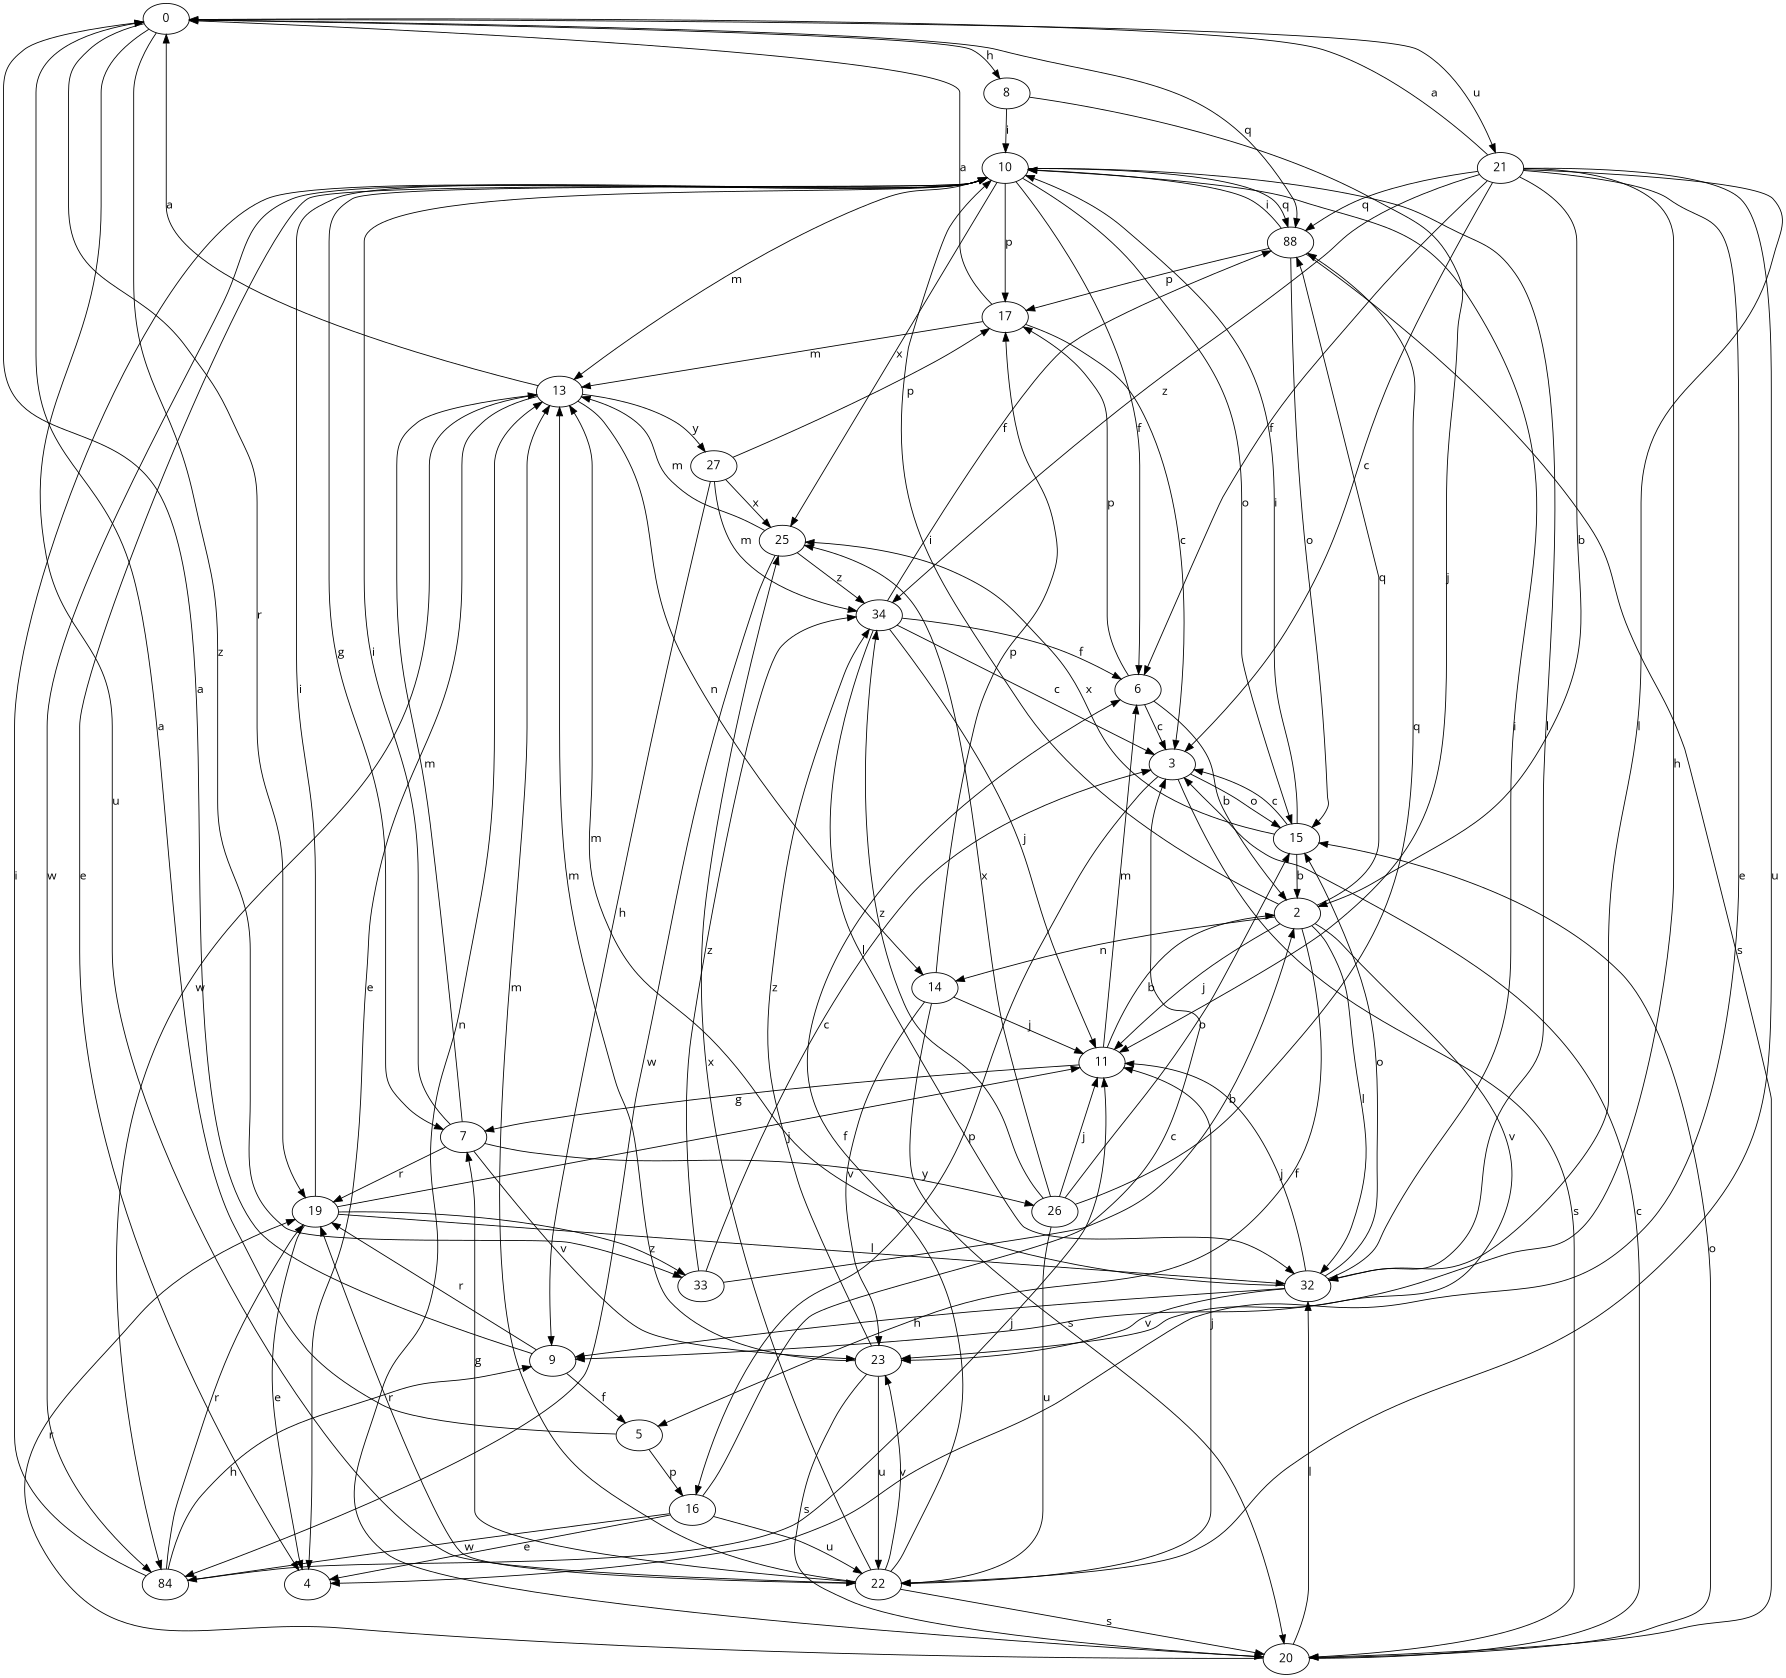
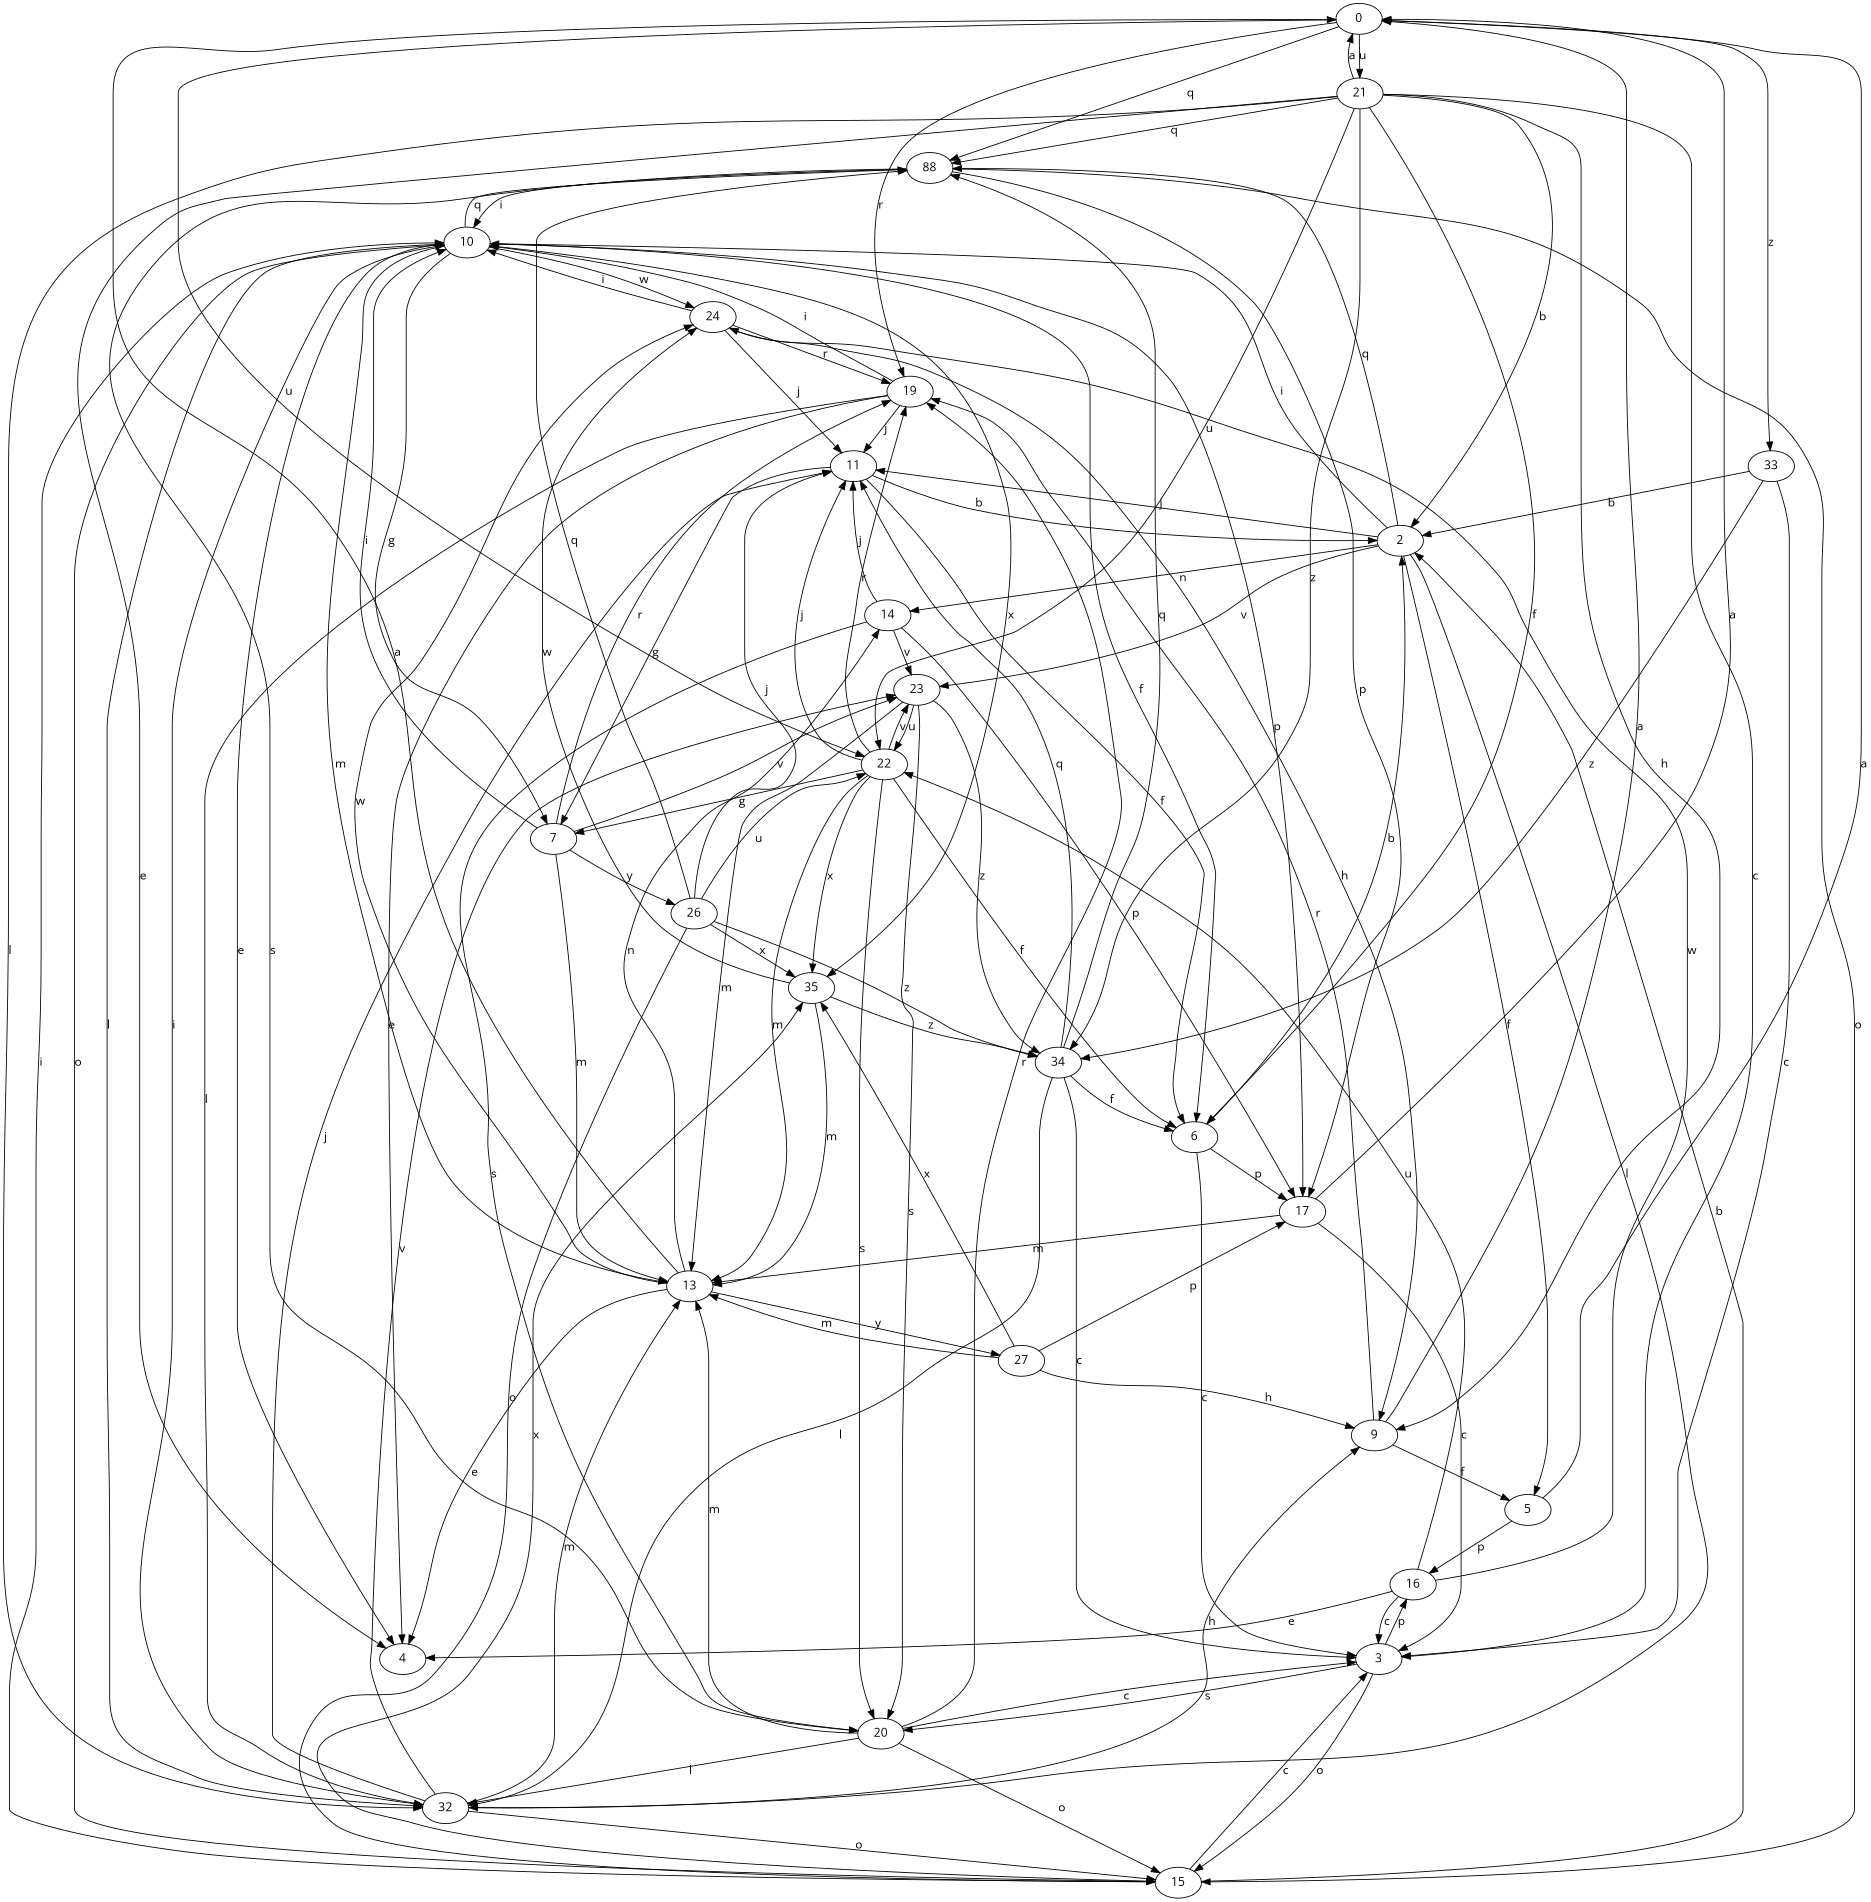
  strict digraph {
    fontname="Open Sans"
    node [fontname="Open Sans"]
    edge [fontname="Open Sans"]
    0
-   8
    n3 [label=88]
    19
    21
    22
    33
    10
    11
    15
    20
    17
    n13 [label=32]
    4
    2
    3
    6
    9
    34
    23
    7
    13
-   25
+   25 [label=35]
    5
    14
    16
-   24 [label=84]
+   24
    26
    27
-   0 -> 8 [label=h]
    0 -> n3 [label=q]
    0 -> 19 [label=r]
    0 -> 21 [label=u]
    0 -> 22 [label=u]
    0 -> 33 [label=z]
-   8 -> 10 [label=i]
-   8 -> 11 [label=j]
    n3 -> 10 [label=i]
    n3 -> 15 [label=o]
    n3 -> 20 [label=s]
    n3 -> 17 [label=p]
-   19 -> 33 [label=z]
    19 -> 10 [label=i]
    19 -> 11 [label=j]
    19 -> n13 [label=l]
    19 -> 4 [label=e]
    21 -> 0 [label=a]
    21 -> n3 [label=q]
    21 -> 22 [label=u]
    21 -> n13 [label=l]
    21 -> 4 [label=e]
    21 -> 2 [label=b]
    21 -> 3 [label=c]
    21 -> 6 [label=f]
    21 -> 9 [label=h]
    21 -> 34 [label=z]
    22 -> 19 [label=r]
    22 -> 11 [label=j]
    22 -> 20 [label=s]
    22 -> 6 [label=f]
    22 -> 23 [label=v]
    22 -> 7 [label=g]
    22 -> 13 [label=m]
    22 -> 25 [label=x]
    33 -> 2 [label=b]
    33 -> 3 [label=c]
    33 -> 34 [label=z]
    10 -> n3 [label=q]
    10 -> 15 [label=o]
    10 -> 17 [label=p]
    10 -> n13 [label=l]
    10 -> 4 [label=e]
    10 -> 6 [label=f]
    10 -> 7 [label=g]
    10 -> 13 [label=m]
    10 -> 25 [label=x]
    10 -> 24 [label=w]
    11 -> 2 [label=b]
-   11 -> 6 [label=m]
+   11 -> 6 [label=f]
    11 -> 7 [label=g]
    15 -> 10 [label=i]
    15 -> 2 [label=b]
    15 -> 3 [label=c]
    15 -> 25 [label=x]
    20 -> 19 [label=r]
    20 -> 15 [label=o]
    20 -> n13 [label=l]
    20 -> 3 [label=c]
-   20 -> 13 [label=n]
+   20 -> 13 [label=m]
    17 -> 0 [label=a]
    17 -> 3 [label=c]
    17 -> 13 [label=m]
    n13 -> 10 [label=i]
    n13 -> 11 [label=j]
    n13 -> 15 [label=o]
    n13 -> 9 [label=h]
    n13 -> 23 [label=v]
    n13 -> 13 [label=m]
    2 -> n3 [label=q]
    2 -> 10 [label=i]
    2 -> 11 [label=j]
    2 -> n13 [label=l]
    2 -> 23 [label=v]
    2 -> 5 [label=f]
    2 -> 14 [label=n]
    3 -> 15 [label=o]
    3 -> 20 [label=s]
    3 -> 16 [label=p]
    6 -> 17 [label=p]
    6 -> 2 [label=b]
    6 -> 3 [label=c]
    9 -> 0 [label=a]
    9 -> 19 [label=r]
    9 -> 5 [label=f]
-   34 -> n3 [label=f]
-   34 -> 11 [label=j]
+   34 -> n3 [label=q]
+   34 -> 11 [label=q]
    34 -> n13 [label=l]
    34 -> 3 [label=c]
    34 -> 6 [label=f]
    23 -> 22 [label=u]
    23 -> 20 [label=s]
    23 -> 34 [label=z]
    23 -> 13 [label=m]
    7 -> 19 [label=r]
    7 -> 10 [label=i]
    7 -> 23 [label=v]
    7 -> 13 [label=m]
    7 -> 26 [label=y]
    13 -> 0 [label=a]
    13 -> 4 [label=e]
    13 -> 14 [label=n]
    13 -> 24 [label=w]
    13 -> 27 [label=y]
    25 -> 34 [label=z]
    25 -> 13 [label=m]
    25 -> 24 [label=w]
    5 -> 0 [label=a]
    5 -> 16 [label=p]
    14 -> 11 [label=j]
    14 -> 20 [label=s]
    14 -> 17 [label=p]
    14 -> 23 [label=v]
    16 -> 22 [label=u]
    16 -> 4 [label=e]
    16 -> 3 [label=c]
    16 -> 24 [label=w]
    24 -> 19 [label=r]
    24 -> 10 [label=i]
    24 -> 11 [label=j]
    24 -> 9 [label=h]
    26 -> n3 [label=q]
    26 -> 22 [label=u]
    26 -> 11 [label=j]
    26 -> 15 [label=o]
    26 -> 34 [label=z]
    26 -> 25 [label=x]
    27 -> 17 [label=p]
    27 -> 9 [label=h]
-   27 -> 34 [label=m]
+   27 -> 13 [label=m]
    27 -> 25 [label=x]
  }
